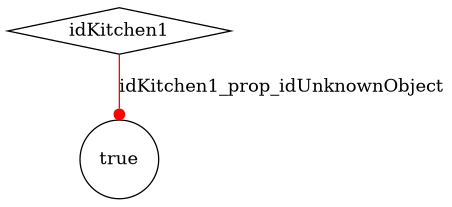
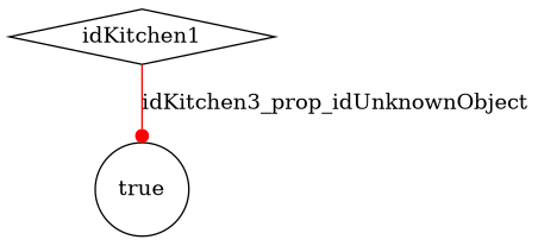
  strict digraph {
    idKitchen1 [node_type=entity_node root=root shape=diamond]
    true [shape=circle]
-   idKitchen1 -> true [edge_type=property label=idKitchen1_prop_idUnknownObject color=red arrowhead=dot]
+   idKitchen1 -> true [edge_type=property label=idKitchen3_prop_idUnknownObject color=red arrowhead=dot]
  }
